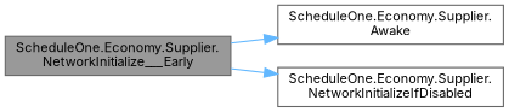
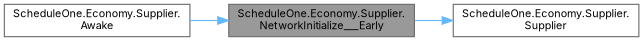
  digraph {
    fontname=Inter
    rankdir=RL
    node [color=grey40 fillcolor=white fontname=Inter fontsize=10 shape=box style=filled]
    edge [color=steelblue1 dir=back fontname=Inter fontsize=10 labelfontname=Helvetica labelfontsize=10 style=solid]
    n1 [color=gray40 fillcolor=grey60 fontcolor=black height=0.2 label="ScheduleOne.Economy.Supplier.\lNetworkInitialize___Early" width=0.4]
    n2 [height=0.2 label="ScheduleOne.Economy.Supplier.\lAwake" width=0.4]
-   n3 [height=0.2 label="ScheduleOne.Economy.Supplier.\lNetworkInitializeIfDisabled" width=0.4]
-   n2 -> n1
+   n3 [height=0.2 label="ScheduleOne.Economy.Supplier.\lSupplier" width=0.4]
+   n1 -> n2
    n3 -> n1
  }
